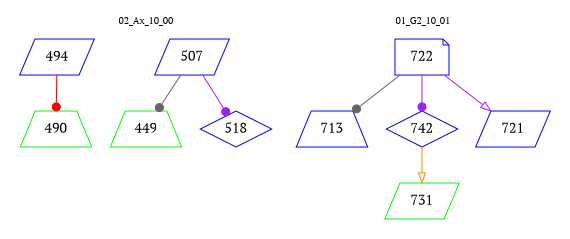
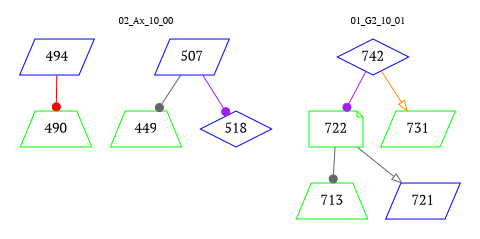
  digraph {
    fontname="PT Serif"
    node [color=blue fontname="PT Serif" shape=parallelogram]
    edge [arrowhead=dot color=gray40 fontname="PT Serif"]
    n1 [label=507]
    n2 [color=green label=449 shape=trapezium]
    n3 [label=518 shape=diamond]
    n4 [label=494]
    n5 [color=green label=490 shape=trapezium]
-   n6 [label=722 shape=note]
-   n7 [label=713 shape=trapezium]
+   n6 [color=green label=722 shape=note]
+   n7 [color=green label=713 shape=trapezium]
    n8 [label=742 shape=diamond]
    n9 [label=721]
    n10 [color=green label=731]
    subgraph cluster_1 {
      color=white
      fontsize=10
      label="02_Ax_10_00"
      n1
      n2
      n3
      n4
      n5
    }
    subgraph cluster_2 {
      color=white
      fontsize=10
      label="01_G2_10_01"
      n6
      n7
      n8
      n9
      n10
    }
    n1 -> n2
    n1 -> n3 [color=purple]
    n4 -> n5 [color=red]
    n6 -> n7
-   n6 -> n8 [color=purple]
-   n6 -> n9 [arrowhead=onormal color=purple]
+   n8 -> n6 [color=purple]
+   n6 -> n9 [arrowhead=onormal]
    n8 -> n10 [arrowhead=onormal color=darkorange]
  }
